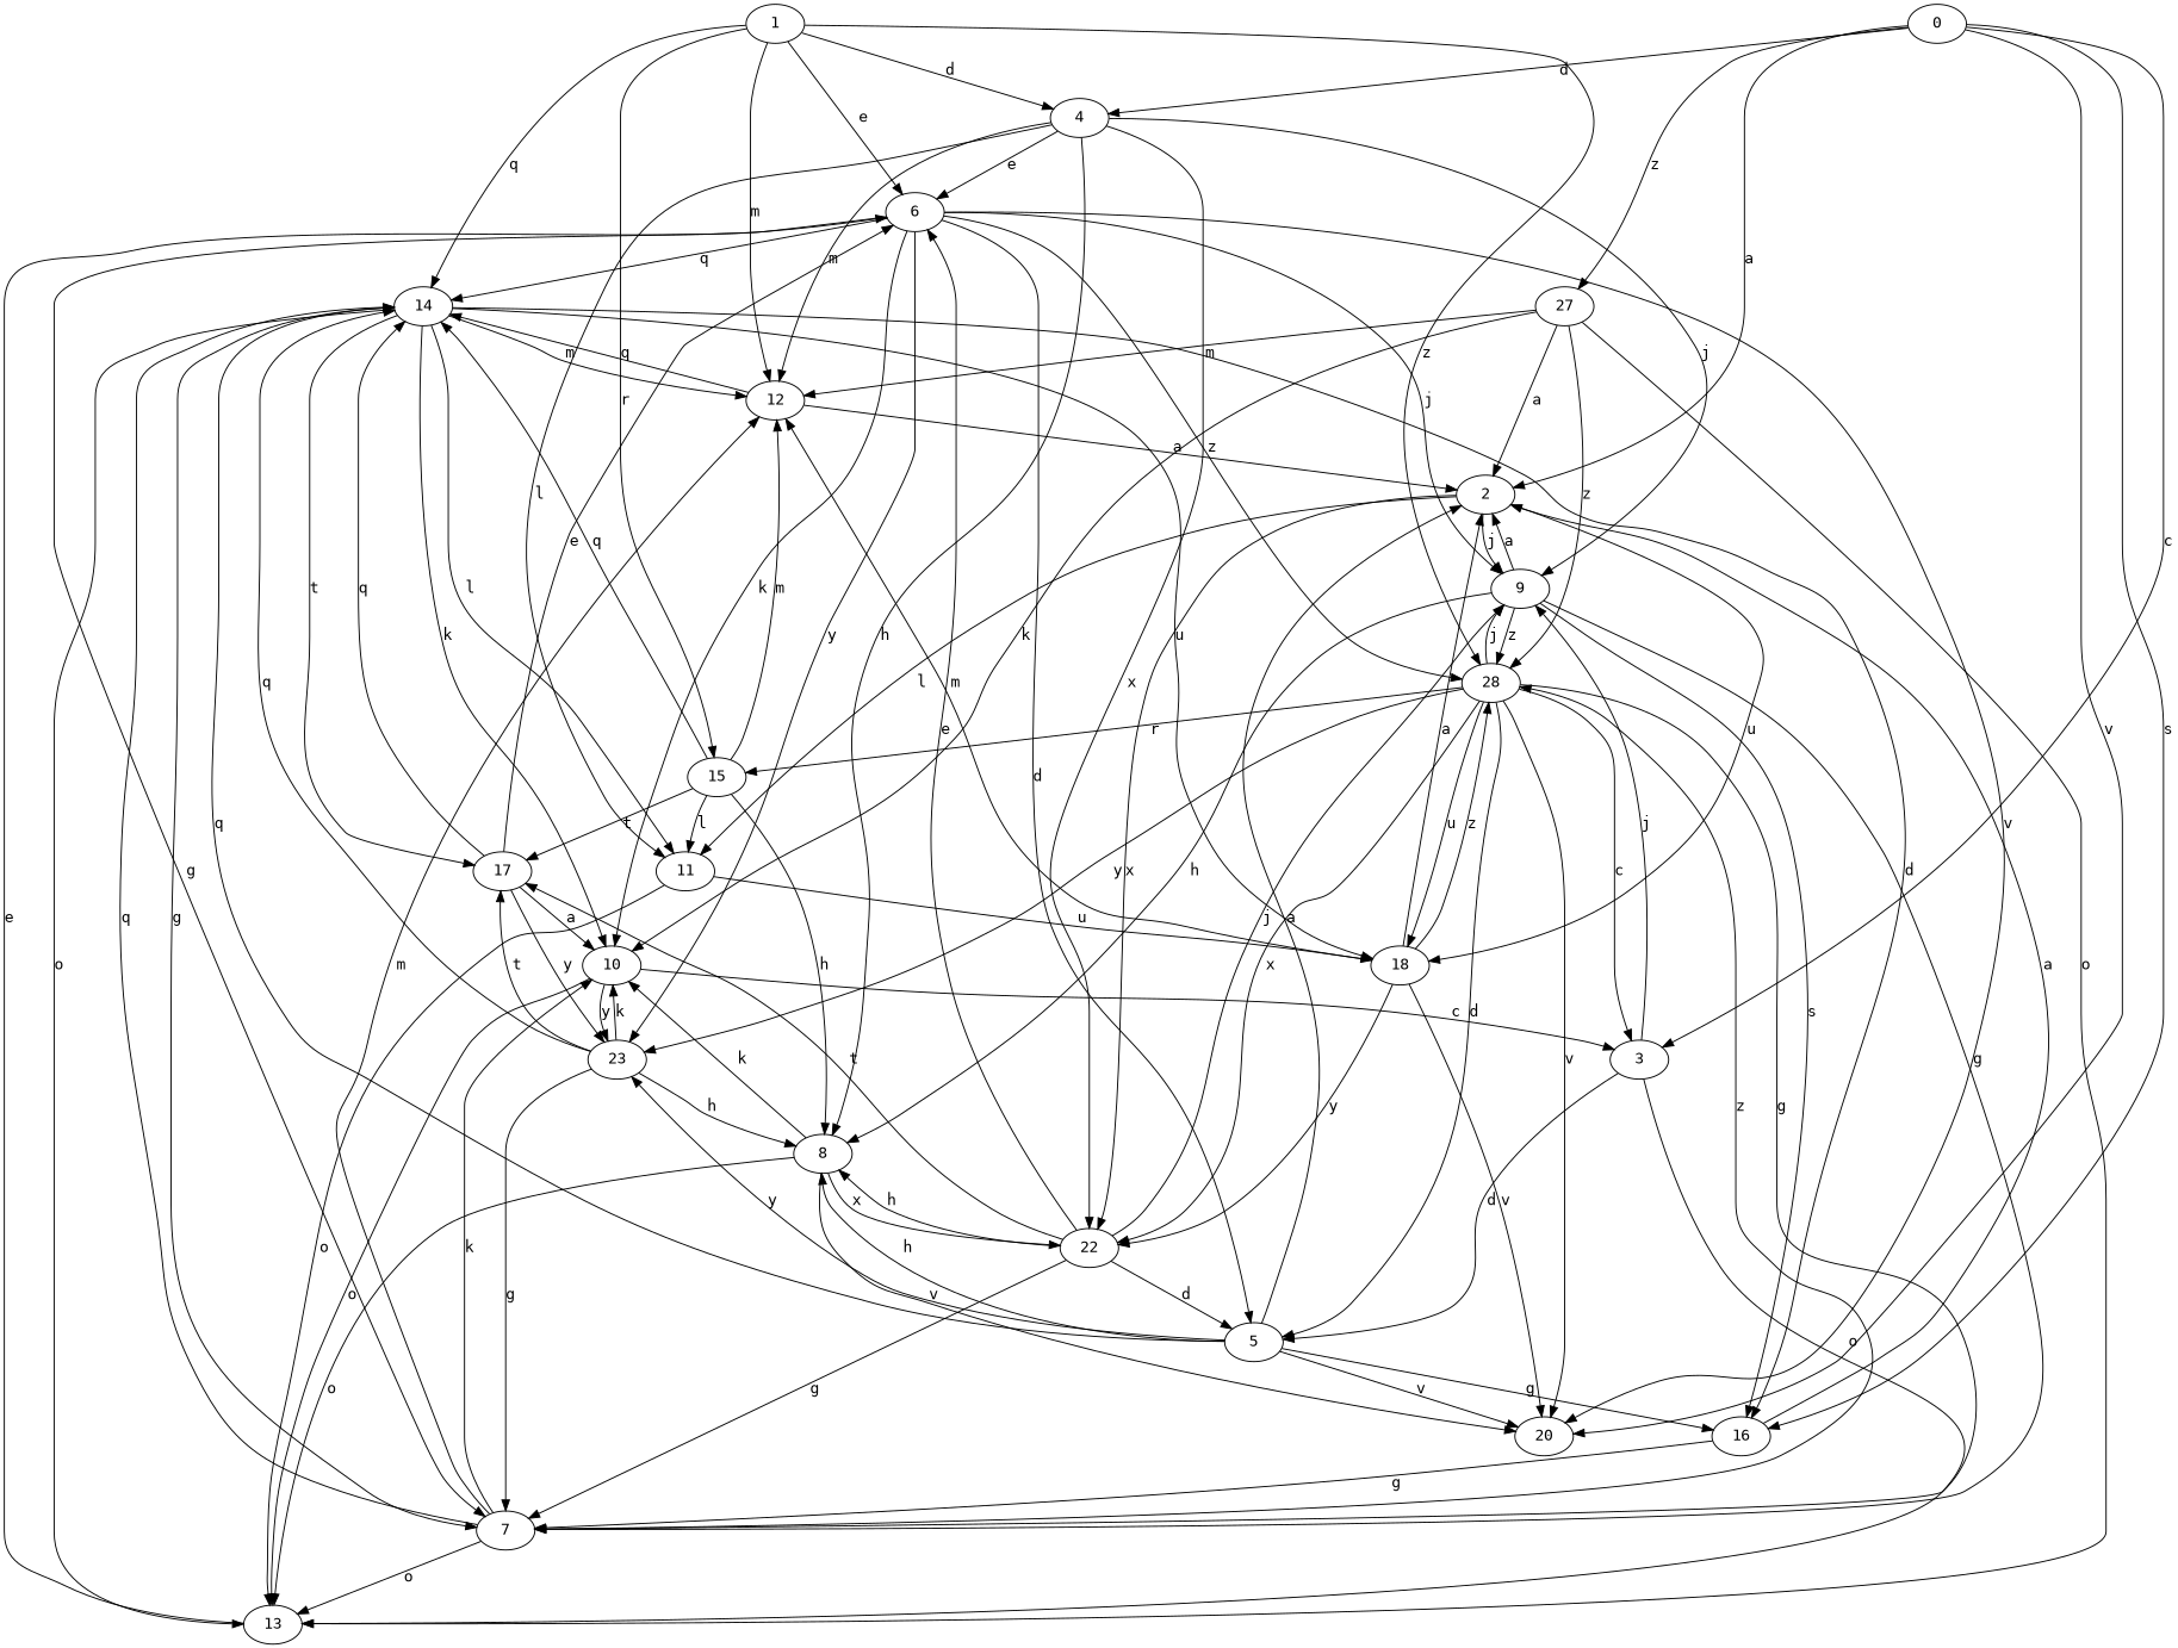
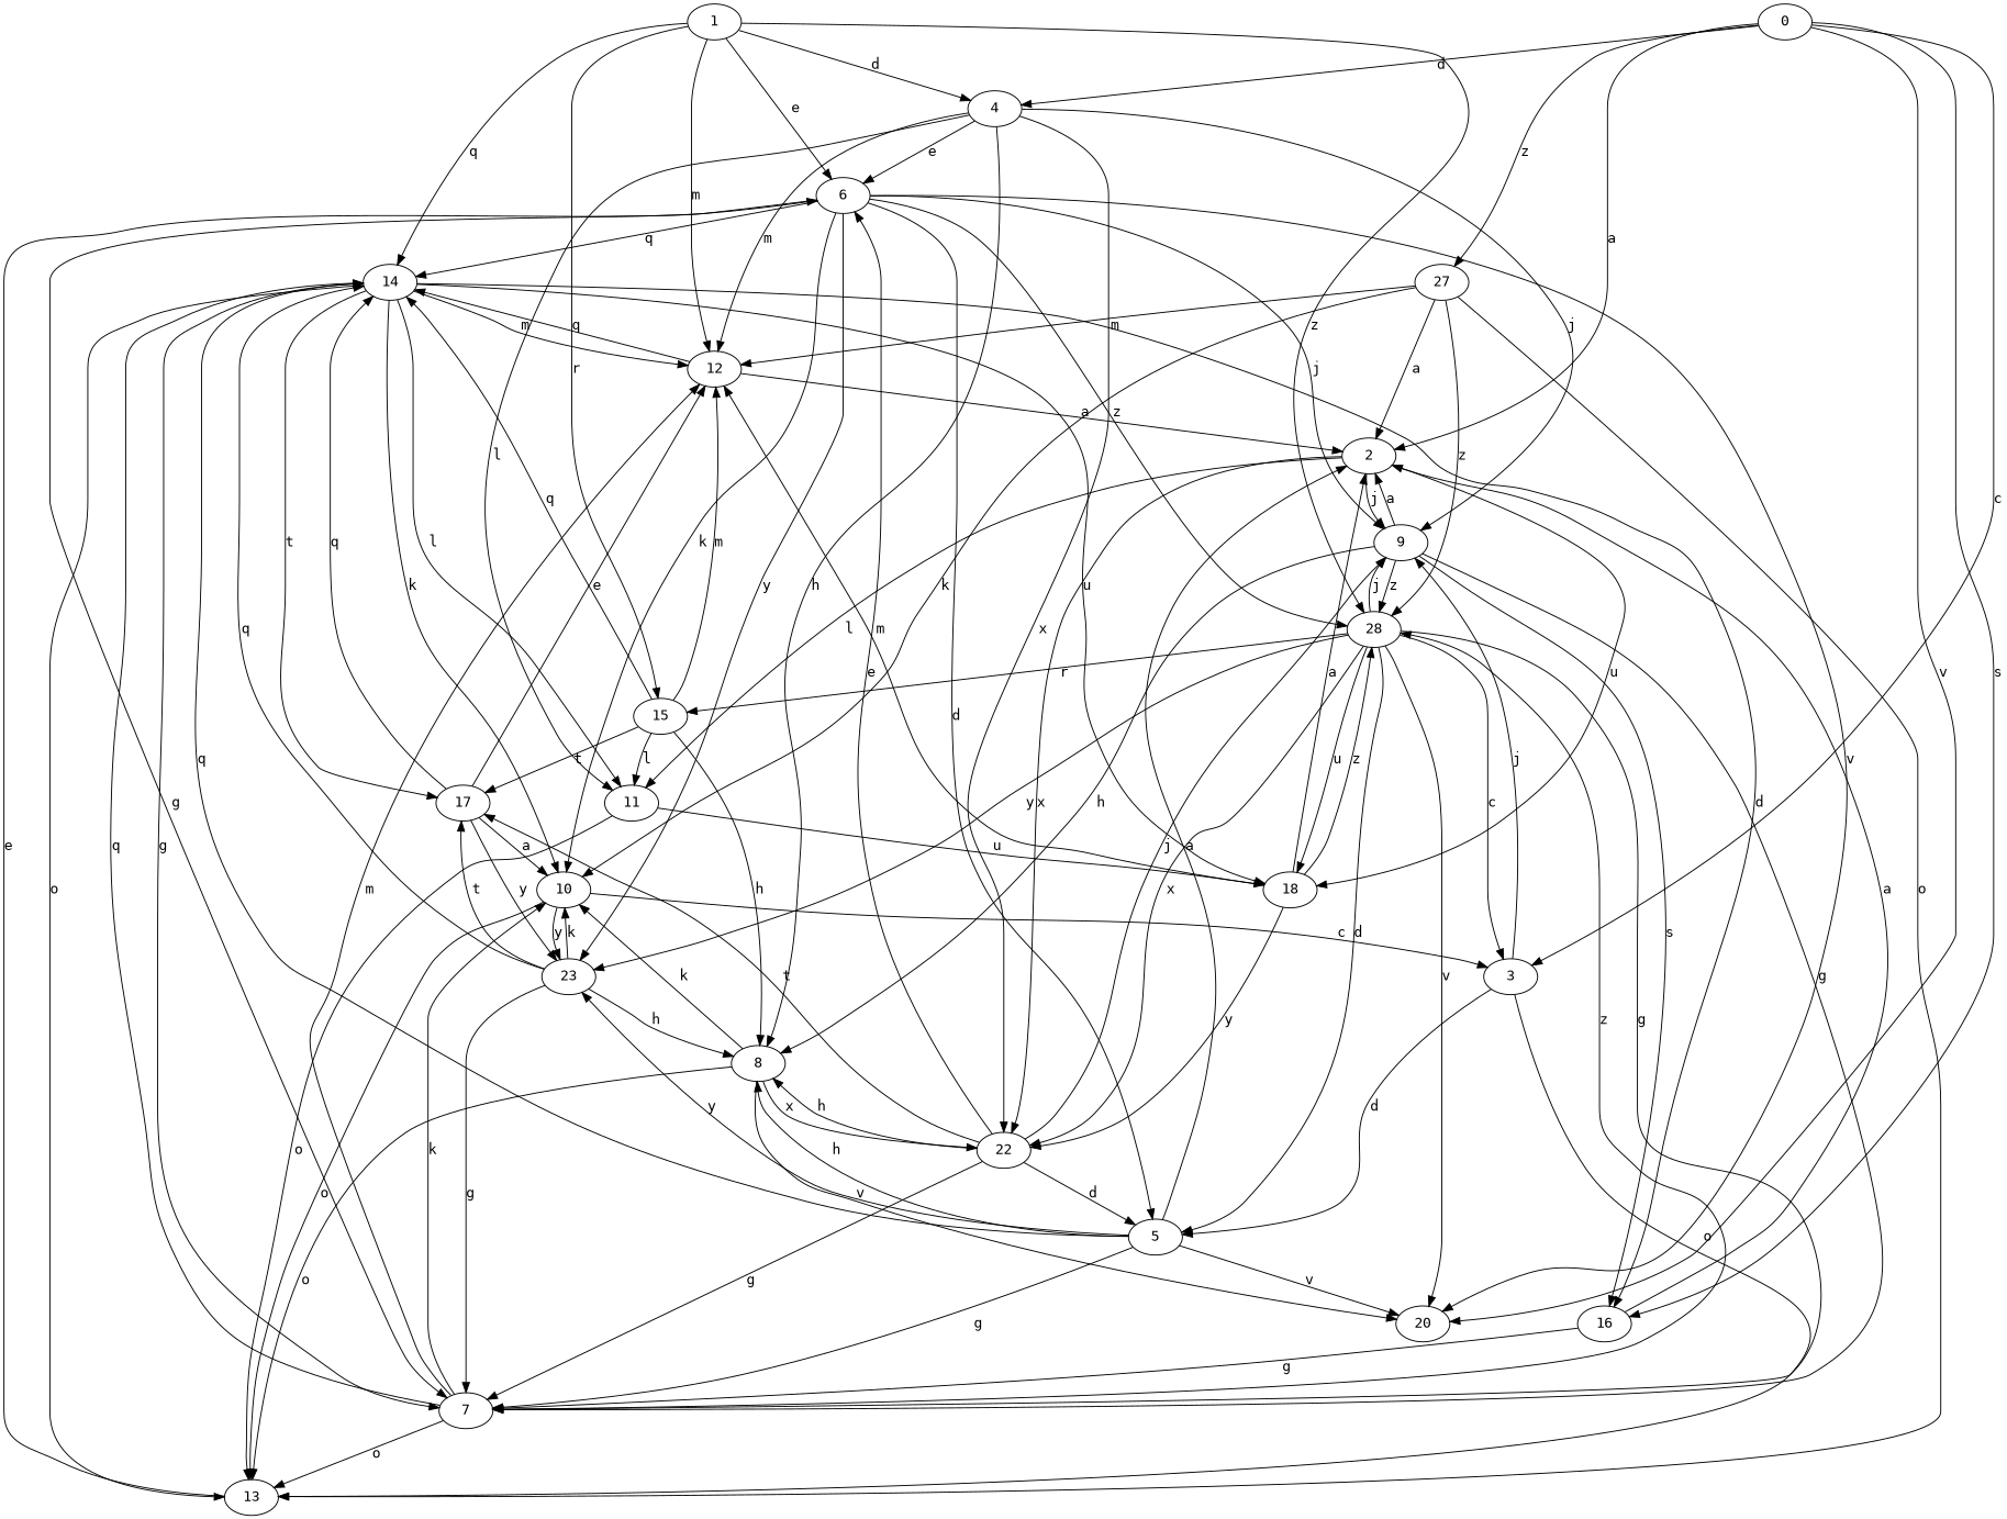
  strict digraph {
    fontname="DejaVu Sans Mono"
    node [fontname="DejaVu Sans Mono"]
    edge [fontname="DejaVu Sans Mono"]
    1
    4
    6
    12
    14
    15
    28
    9
    11
    22
    8
    5
    7
    20
    23
    10
    2
    18
    13
    16
    17
    3
    0
    27
    1 -> 4 [label=d]
    1 -> 6 [label=e]
    1 -> 12 [label=m]
    1 -> 14 [label=q]
    1 -> 15 [label=r]
    1 -> 28 [label=z]
    4 -> 6 [label=e]
    4 -> 12 [label=m]
    4 -> 9 [label=j]
    4 -> 11 [label=l]
    4 -> 22 [label=x]
    4 -> 8 [label=h]
    6 -> 14 [label=q]
    6 -> 28 [label=z]
    6 -> 9 [label=j]
    6 -> 5 [label=d]
    6 -> 7 [label=g]
    6 -> 20 [label=v]
    6 -> 23 [label=y]
    6 -> 10 [label=k]
    12 -> 14 [label=q]
    12 -> 2 [label=a]
    14 -> 12 [label=m]
    14 -> 11 [label=l]
    14 -> 7 [label=g]
    14 -> 10 [label=k]
    14 -> 18 [label=u]
    14 -> 13 [label=o]
    14 -> 16 [label=d]
    14 -> 17 [label=t]
    15 -> 12 [label=m]
    15 -> 14 [label=q]
    15 -> 11 [label=l]
    15 -> 8 [label=h]
    15 -> 17 [label=t]
    28 -> 15 [label=r]
    28 -> 9 [label=j]
    28 -> 22 [label=x]
    28 -> 5 [label=d]
    28 -> 7 [label=g]
    28 -> 20 [label=v]
    28 -> 23 [label=y]
    28 -> 18 [label=u]
    28 -> 3 [label=c]
    9 -> 28 [label=z]
    9 -> 8 [label=h]
    9 -> 7 [label=g]
    9 -> 2 [label=a]
    9 -> 16 [label=s]
    11 -> 18 [label=u]
    11 -> 13 [label=o]
    22 -> 6 [label=e]
    22 -> 9 [label=j]
    22 -> 8 [label=h]
    22 -> 5 [label=d]
    22 -> 7 [label=g]
    22 -> 17 [label=t]
    8 -> 22 [label=x]
    8 -> 20 [label=v]
    8 -> 10 [label=k]
    8 -> 13 [label=o]
    5 -> 14 [label=q]
    5 -> 8 [label=h]
-   5 -> 16 [label=g]
+   5 -> 7 [label=g]
    5 -> 20 [label=v]
    5 -> 23 [label=y]
    5 -> 2 [label=a]
    7 -> 12 [label=m]
    7 -> 14 [label=q]
    7 -> 28 [label=z]
    7 -> 10 [label=k]
    7 -> 13 [label=o]
    23 -> 14 [label=q]
    23 -> 8 [label=h]
    23 -> 7 [label=g]
    23 -> 10 [label=k]
    23 -> 17 [label=t]
    10 -> 23 [label=y]
    10 -> 13 [label=o]
    10 -> 3 [label=c]
    2 -> 9 [label=j]
    2 -> 11 [label=l]
    2 -> 22 [label=x]
    2 -> 18 [label=u]
    18 -> 12 [label=m]
    18 -> 28 [label=z]
    18 -> 22 [label=y]
-   18 -> 20 [label=v]
    18 -> 2 [label=a]
    13 -> 6 [label=e]
    16 -> 7 [label=g]
    16 -> 2 [label=a]
-   17 -> 6 [label=e]
+   17 -> 12 [label=e]
    17 -> 14 [label=q]
    17 -> 23 [label=y]
    17 -> 10 [label=a]
    3 -> 9 [label=j]
    3 -> 5 [label=d]
    3 -> 13 [label=o]
    0 -> 4 [label=d]
    0 -> 20 [label=v]
    0 -> 2 [label=a]
    0 -> 16 [label=s]
    0 -> 3 [label=c]
    0 -> 27 [label=z]
    27 -> 12 [label=m]
    27 -> 28 [label=z]
    27 -> 10 [label=k]
    27 -> 2 [label=a]
    27 -> 13 [label=o]
  }
